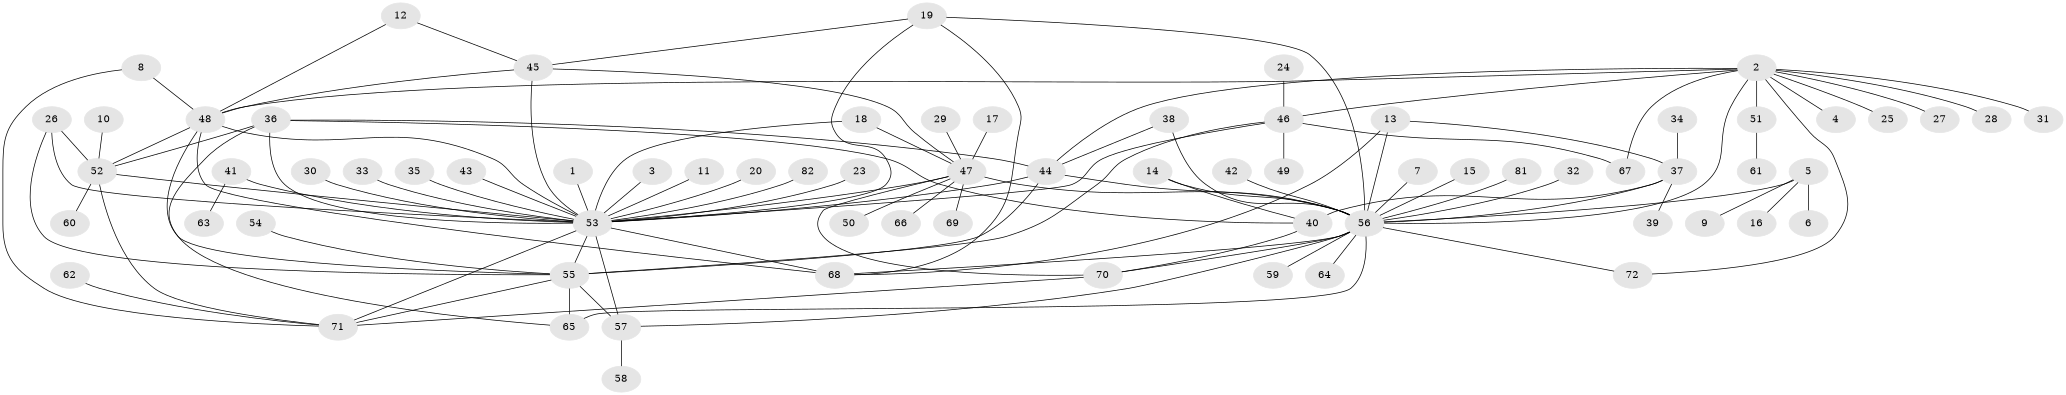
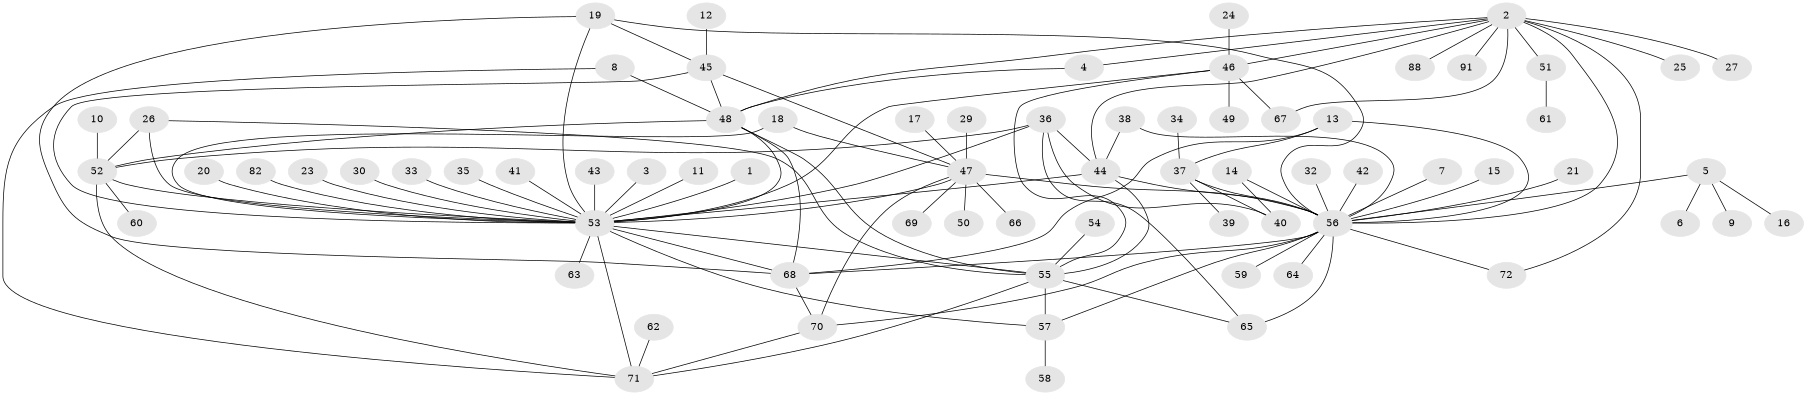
  graph {
    node [color=gray90 style=filled]
    edge [weight=1.0]
    1
    53
    71
    68
    55
    57
    63
    2
    4
    25
    27
-   28
-   31
+   28 [label=88]
+   31 [label=91]
    44
    46
    48
    51
    56
    67
    72
    49
    52
    61
    65
    70
    59
    64
    3
    5
    6
    9
    16
    7
    8
    10
    60
    11
    12
    45
    47
    13
    37
    40
    39
    14
    15
    17
    50
    66
    69
    18
    19
    20
-   21 [label=81]
+   21
    n55 [label=82]
    23
    24
    26
    29
    30
    32
    33
    34
    35
    36
    38
    41
    42
    43
    58
    54
    62
    1 -- 53
    53 -- 71
    53 -- 68 [weight=2.0]
    53 -- 55
    53 -- 57
-   41 -- 63
-   40 -- 70
+   53 -- 63
+   68 -- 70
    55 -- 71
    55 -- 57
    55 -- 65
    57 -- 58
    2 -- 4
    2 -- 25
    2 -- 27
    2 -- 28
    2 -- 31
    2 -- 44
    2 -- 46
    2 -- 48
    2 -- 51
    2 -- 56 [weight=2.0]
    2 -- 67
    2 -- 72
    44 -- 53
    44 -- 55
    44 -- 56
    46 -- 53
    46 -- 55
    46 -- 67
    46 -- 49
    48 -- 53
    48 -- 68
    48 -- 55
    48 -- 52
    51 -- 61
    56 -- 68
    56 -- 57
    56 -- 72
    56 -- 65 [weight=2.0]
    56 -- 70
    56 -- 59 [weight=2.0]
    56 -- 64
    52 -- 53
    52 -- 71
    52 -- 60
    70 -- 71
    3 -- 53
    5 -- 56
    5 -- 6
    5 -- 9
    5 -- 16
    7 -- 56
    8 -- 71
    8 -- 48
    10 -- 52
    11 -- 53
-   12 -- 48
+   4 -- 48
    12 -- 45
    45 -- 53
    45 -- 48
    45 -- 47
    47 -- 53
    47 -- 56
    47 -- 70
    47 -- 50
    47 -- 66
    47 -- 69
    13 -- 68
    13 -- 56
    13 -- 37
    37 -- 56
    37 -- 40
    37 -- 39
    14 -- 56
    14 -- 40
    15 -- 56
    17 -- 47
    18 -- 53
    18 -- 47
    19 -- 53
    19 -- 68
    19 -- 56
    19 -- 45
    20 -- 53
    21 -- 56
    n55 -- 53
    23 -- 53
    24 -- 46
    26 -- 53
    26 -- 55
    26 -- 52
    29 -- 47
    30 -- 53
    32 -- 56
    33 -- 53
    34 -- 37
    35 -- 53
    36 -- 53
    36 -- 44
    36 -- 52
    36 -- 65
    36 -- 40
    38 -- 44
    38 -- 56
    41 -- 53
    42 -- 56
    43 -- 53
    54 -- 55
    62 -- 71
  }
